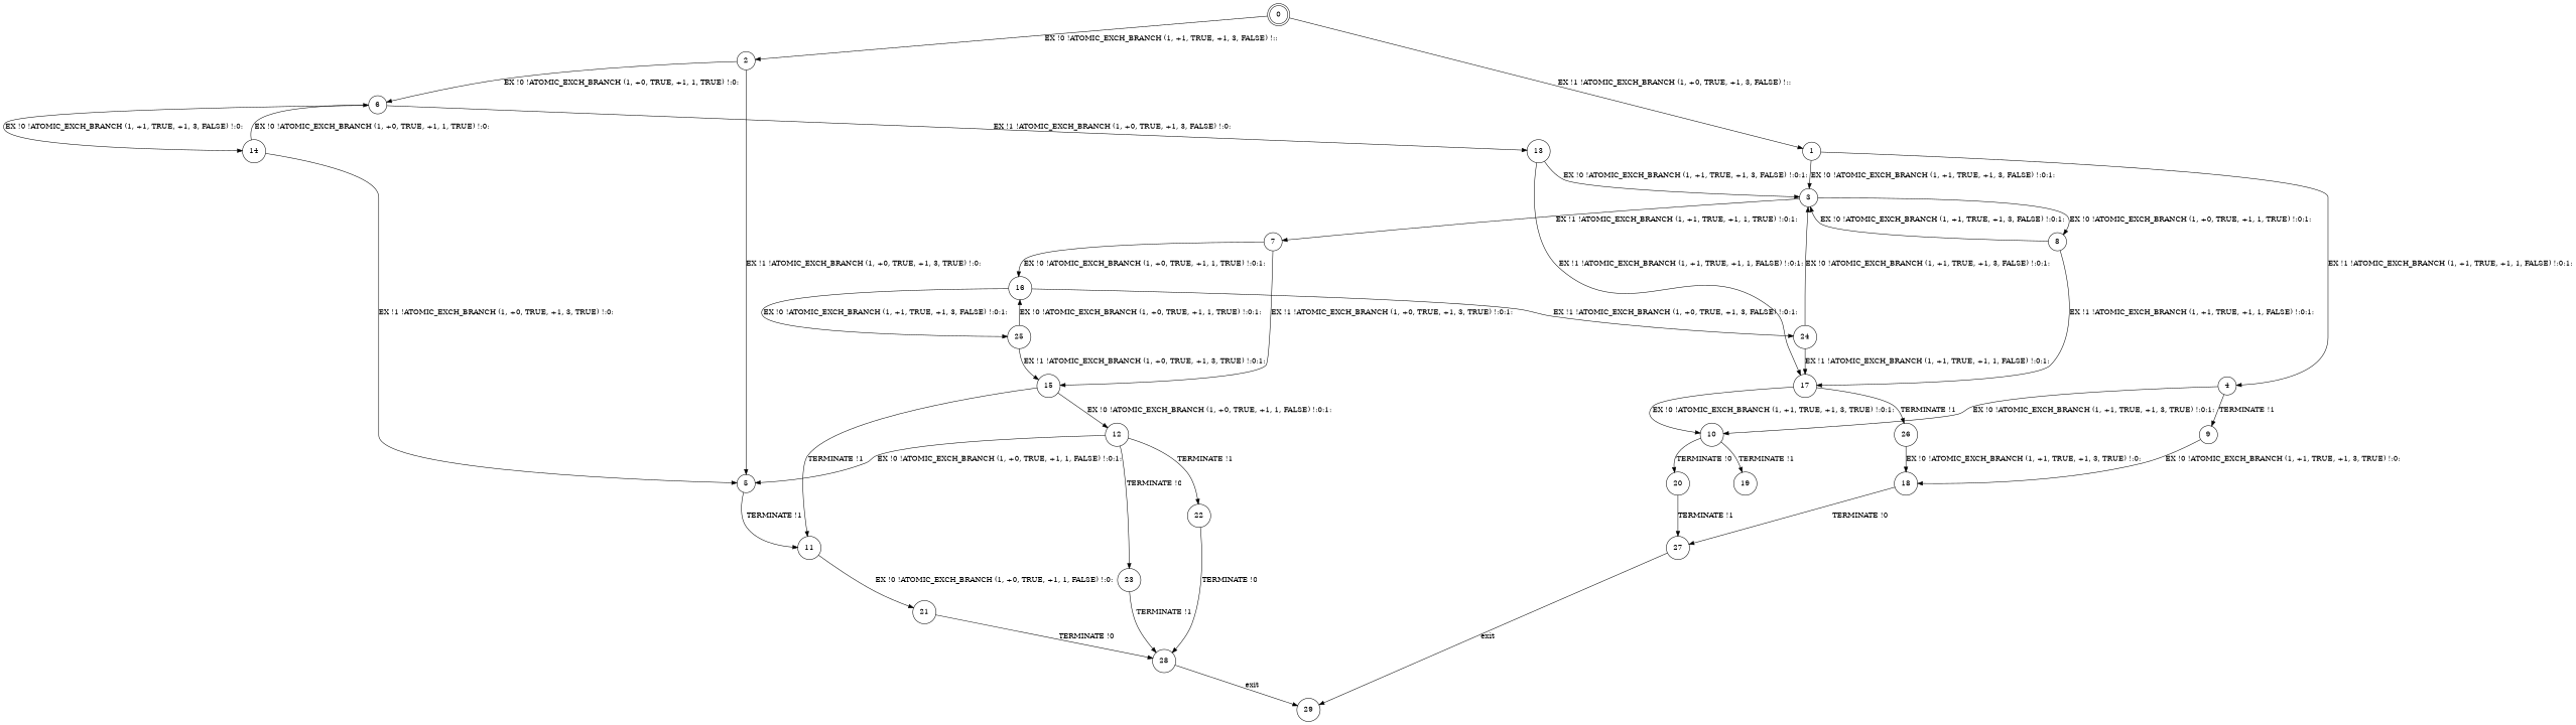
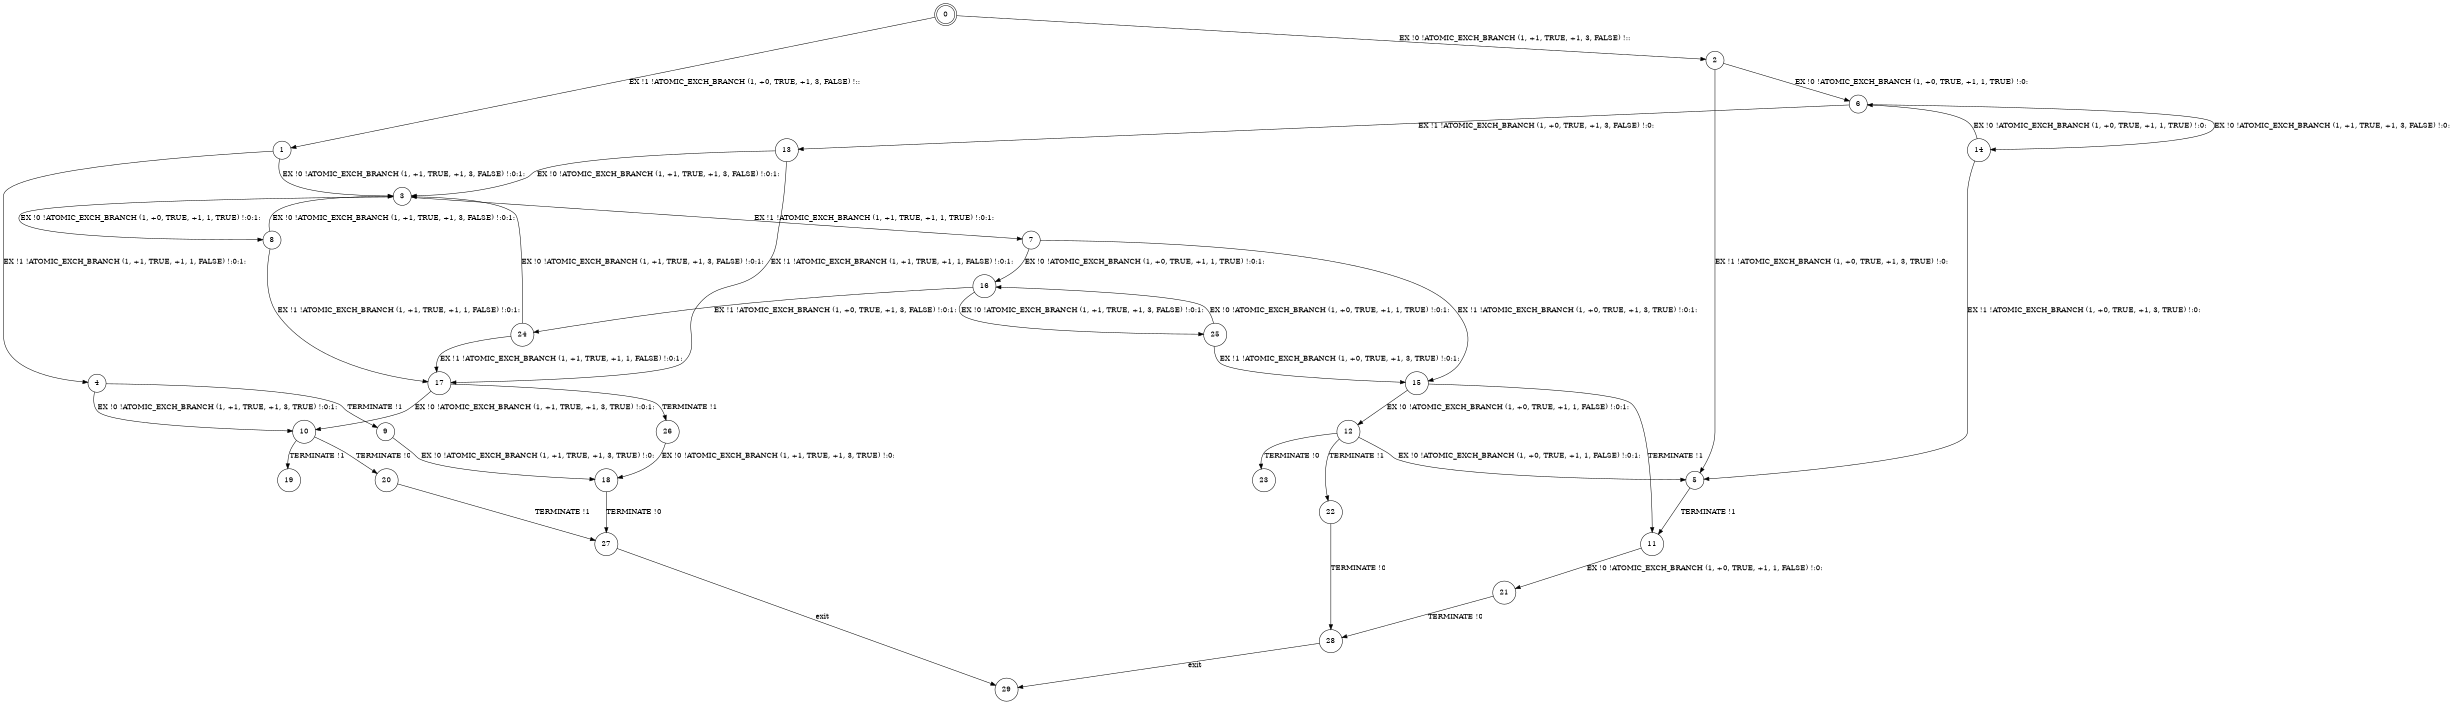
  digraph {
    node [shape=circle]
    0 [peripheries=2]
    1
    2
    3
    4
    5
    6
    7
    8
    9
    10
    11
    13
    14
    15
    16
    17
    18
    19
    20
    21
    12
    22
    23
    24
    25
    26
    27
    28
    29
    0 -> 1 [label="EX !1 !ATOMIC_EXCH_BRANCH (1, +0, TRUE, +1, 3, FALSE) !::"]
    0 -> 2 [label="EX !0 !ATOMIC_EXCH_BRANCH (1, +1, TRUE, +1, 3, FALSE) !::"]
    1 -> 3 [label="EX !0 !ATOMIC_EXCH_BRANCH (1, +1, TRUE, +1, 3, FALSE) !:0:1:"]
    1 -> 4 [label="EX !1 !ATOMIC_EXCH_BRANCH (1, +1, TRUE, +1, 1, FALSE) !:0:1:"]
    2 -> 5 [label="EX !1 !ATOMIC_EXCH_BRANCH (1, +0, TRUE, +1, 3, TRUE) !:0:"]
    2 -> 6 [label="EX !0 !ATOMIC_EXCH_BRANCH (1, +0, TRUE, +1, 1, TRUE) !:0:"]
    3 -> 7 [label="EX !1 !ATOMIC_EXCH_BRANCH (1, +1, TRUE, +1, 1, TRUE) !:0:1:"]
    3 -> 8 [label="EX !0 !ATOMIC_EXCH_BRANCH (1, +0, TRUE, +1, 1, TRUE) !:0:1:"]
    4 -> 9 [label="TERMINATE !1"]
    4 -> 10 [label="EX !0 !ATOMIC_EXCH_BRANCH (1, +1, TRUE, +1, 3, TRUE) !:0:1:"]
    5 -> 11 [label="TERMINATE !1"]
    6 -> 13 [label="EX !1 !ATOMIC_EXCH_BRANCH (1, +0, TRUE, +1, 3, FALSE) !:0:"]
    6 -> 14 [label="EX !0 !ATOMIC_EXCH_BRANCH (1, +1, TRUE, +1, 3, FALSE) !:0:"]
    7 -> 15 [label="EX !1 !ATOMIC_EXCH_BRANCH (1, +0, TRUE, +1, 3, TRUE) !:0:1:"]
    7 -> 16 [label="EX !0 !ATOMIC_EXCH_BRANCH (1, +0, TRUE, +1, 1, TRUE) !:0:1:"]
    8 -> 3 [label="EX !0 !ATOMIC_EXCH_BRANCH (1, +1, TRUE, +1, 3, FALSE) !:0:1:"]
    8 -> 17 [label="EX !1 !ATOMIC_EXCH_BRANCH (1, +1, TRUE, +1, 1, FALSE) !:0:1:"]
    9 -> 18 [label="EX !0 !ATOMIC_EXCH_BRANCH (1, +1, TRUE, +1, 3, TRUE) !:0:"]
    10 -> 19 [label="TERMINATE !1"]
    10 -> 20 [label="TERMINATE !0"]
    11 -> 21 [label="EX !0 !ATOMIC_EXCH_BRANCH (1, +0, TRUE, +1, 1, FALSE) !:0:"]
    13 -> 3 [label="EX !0 !ATOMIC_EXCH_BRANCH (1, +1, TRUE, +1, 3, FALSE) !:0:1:"]
    13 -> 17 [label="EX !1 !ATOMIC_EXCH_BRANCH (1, +1, TRUE, +1, 1, FALSE) !:0:1:"]
    14 -> 5 [label="EX !1 !ATOMIC_EXCH_BRANCH (1, +0, TRUE, +1, 3, TRUE) !:0:"]
    14 -> 6 [label="EX !0 !ATOMIC_EXCH_BRANCH (1, +0, TRUE, +1, 1, TRUE) !:0:"]
    15 -> 11 [label="TERMINATE !1"]
    15 -> 12 [label="EX !0 !ATOMIC_EXCH_BRANCH (1, +0, TRUE, +1, 1, FALSE) !:0:1:"]
    16 -> 24 [label="EX !1 !ATOMIC_EXCH_BRANCH (1, +0, TRUE, +1, 3, FALSE) !:0:1:"]
    16 -> 25 [label="EX !0 !ATOMIC_EXCH_BRANCH (1, +1, TRUE, +1, 3, FALSE) !:0:1:"]
    17 -> 10 [label="EX !0 !ATOMIC_EXCH_BRANCH (1, +1, TRUE, +1, 3, TRUE) !:0:1:"]
    17 -> 26 [label="TERMINATE !1"]
    18 -> 27 [label="TERMINATE !0"]
    20 -> 27 [label="TERMINATE !1"]
    21 -> 28 [label="TERMINATE !0"]
    12 -> 5 [label="EX !0 !ATOMIC_EXCH_BRANCH (1, +0, TRUE, +1, 1, FALSE) !:0:1:"]
    12 -> 22 [label="TERMINATE !1"]
    12 -> 23 [label="TERMINATE !0"]
    22 -> 28 [label="TERMINATE !0"]
-   23 -> 28 [label="TERMINATE !1"]
    24 -> 3 [label="EX !0 !ATOMIC_EXCH_BRANCH (1, +1, TRUE, +1, 3, FALSE) !:0:1:"]
    24 -> 17 [label="EX !1 !ATOMIC_EXCH_BRANCH (1, +1, TRUE, +1, 1, FALSE) !:0:1:"]
    25 -> 15 [label="EX !1 !ATOMIC_EXCH_BRANCH (1, +0, TRUE, +1, 3, TRUE) !:0:1:"]
    25 -> 16 [label="EX !0 !ATOMIC_EXCH_BRANCH (1, +0, TRUE, +1, 1, TRUE) !:0:1:"]
    26 -> 18 [label="EX !0 !ATOMIC_EXCH_BRANCH (1, +1, TRUE, +1, 3, TRUE) !:0:"]
    27 -> 29 [label=exit]
    28 -> 29 [label=exit]
  }
